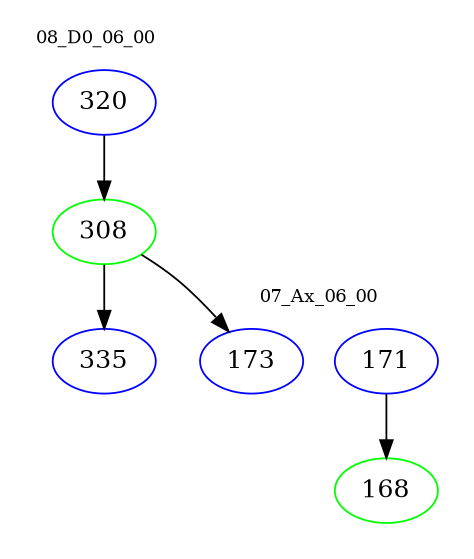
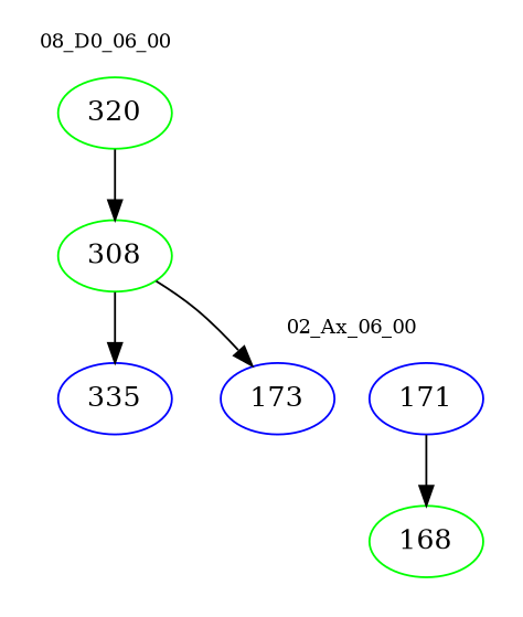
  digraph {
    node [color=blue]
    edge [color=black]
    n1 [label=171]
    n2 [color=green label=168]
    n3 [label=173]
-   n4 [label=320]
+   n4 [color=green label=320]
    n5 [color=green label=308]
    n6 [label=335]
    subgraph cluster_1 {
      color=white
      fontsize=10
-     label="07_Ax_06_00"
+     label="02_Ax_06_00"
      n1
      n2
      n3
    }
    subgraph cluster_2 {
      color=white
      fontsize=10
      label="08_D0_06_00"
      n4
      n5
      n6
    }
    n1 -> n2
    n4 -> n5
    n5 -> n3
    n5 -> n6
  }
